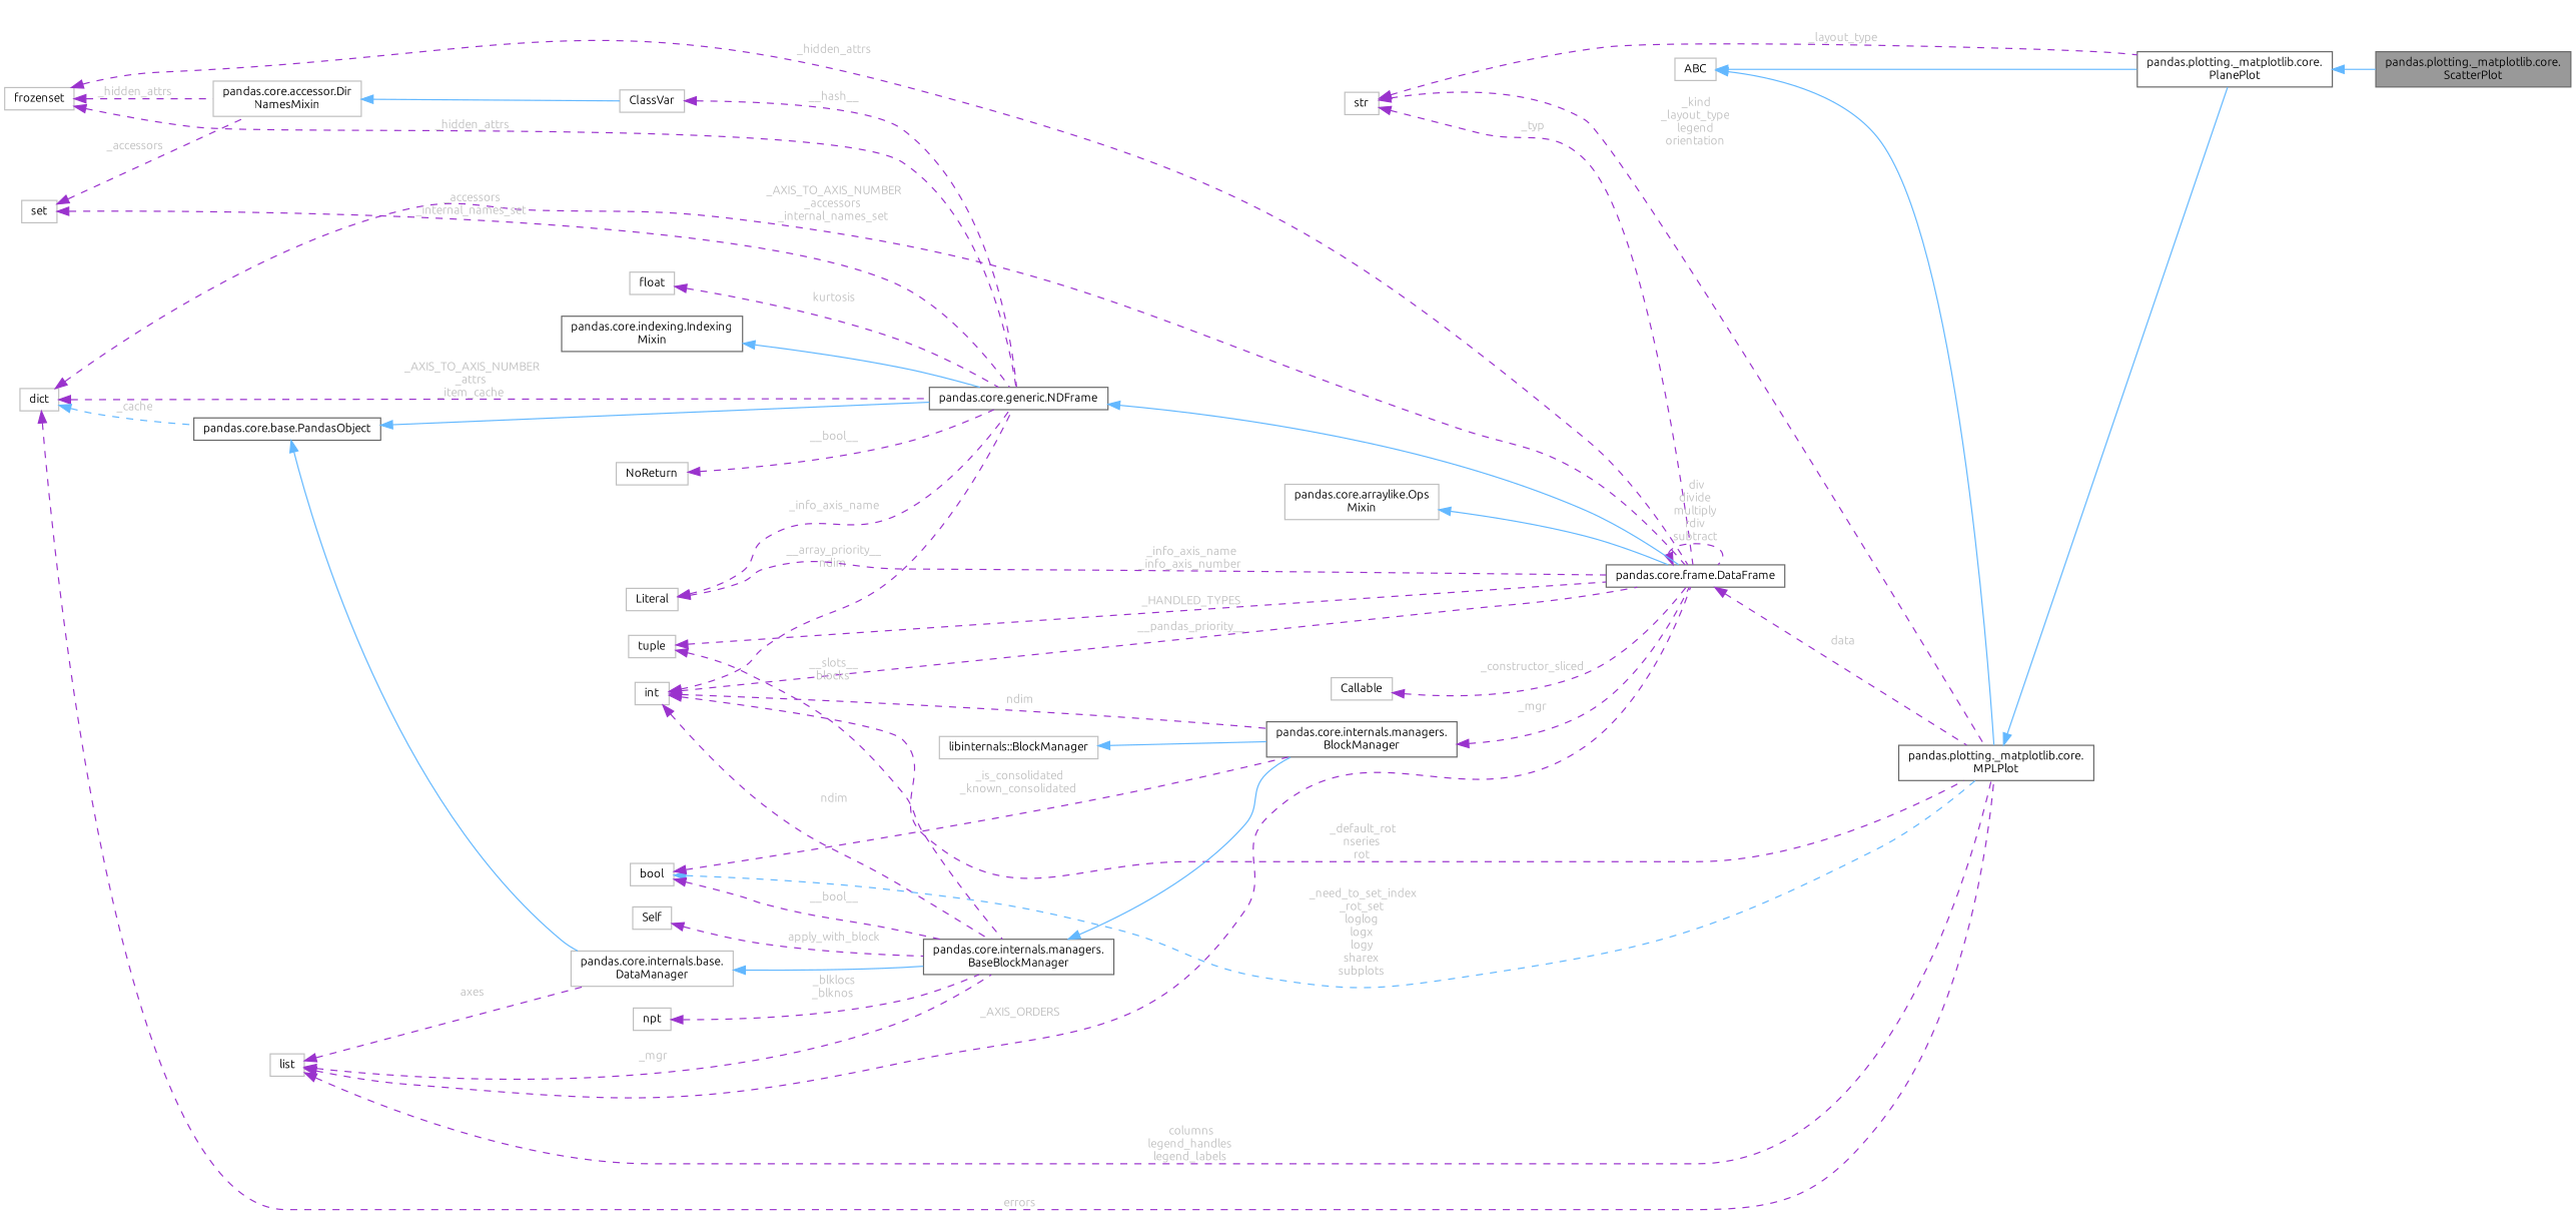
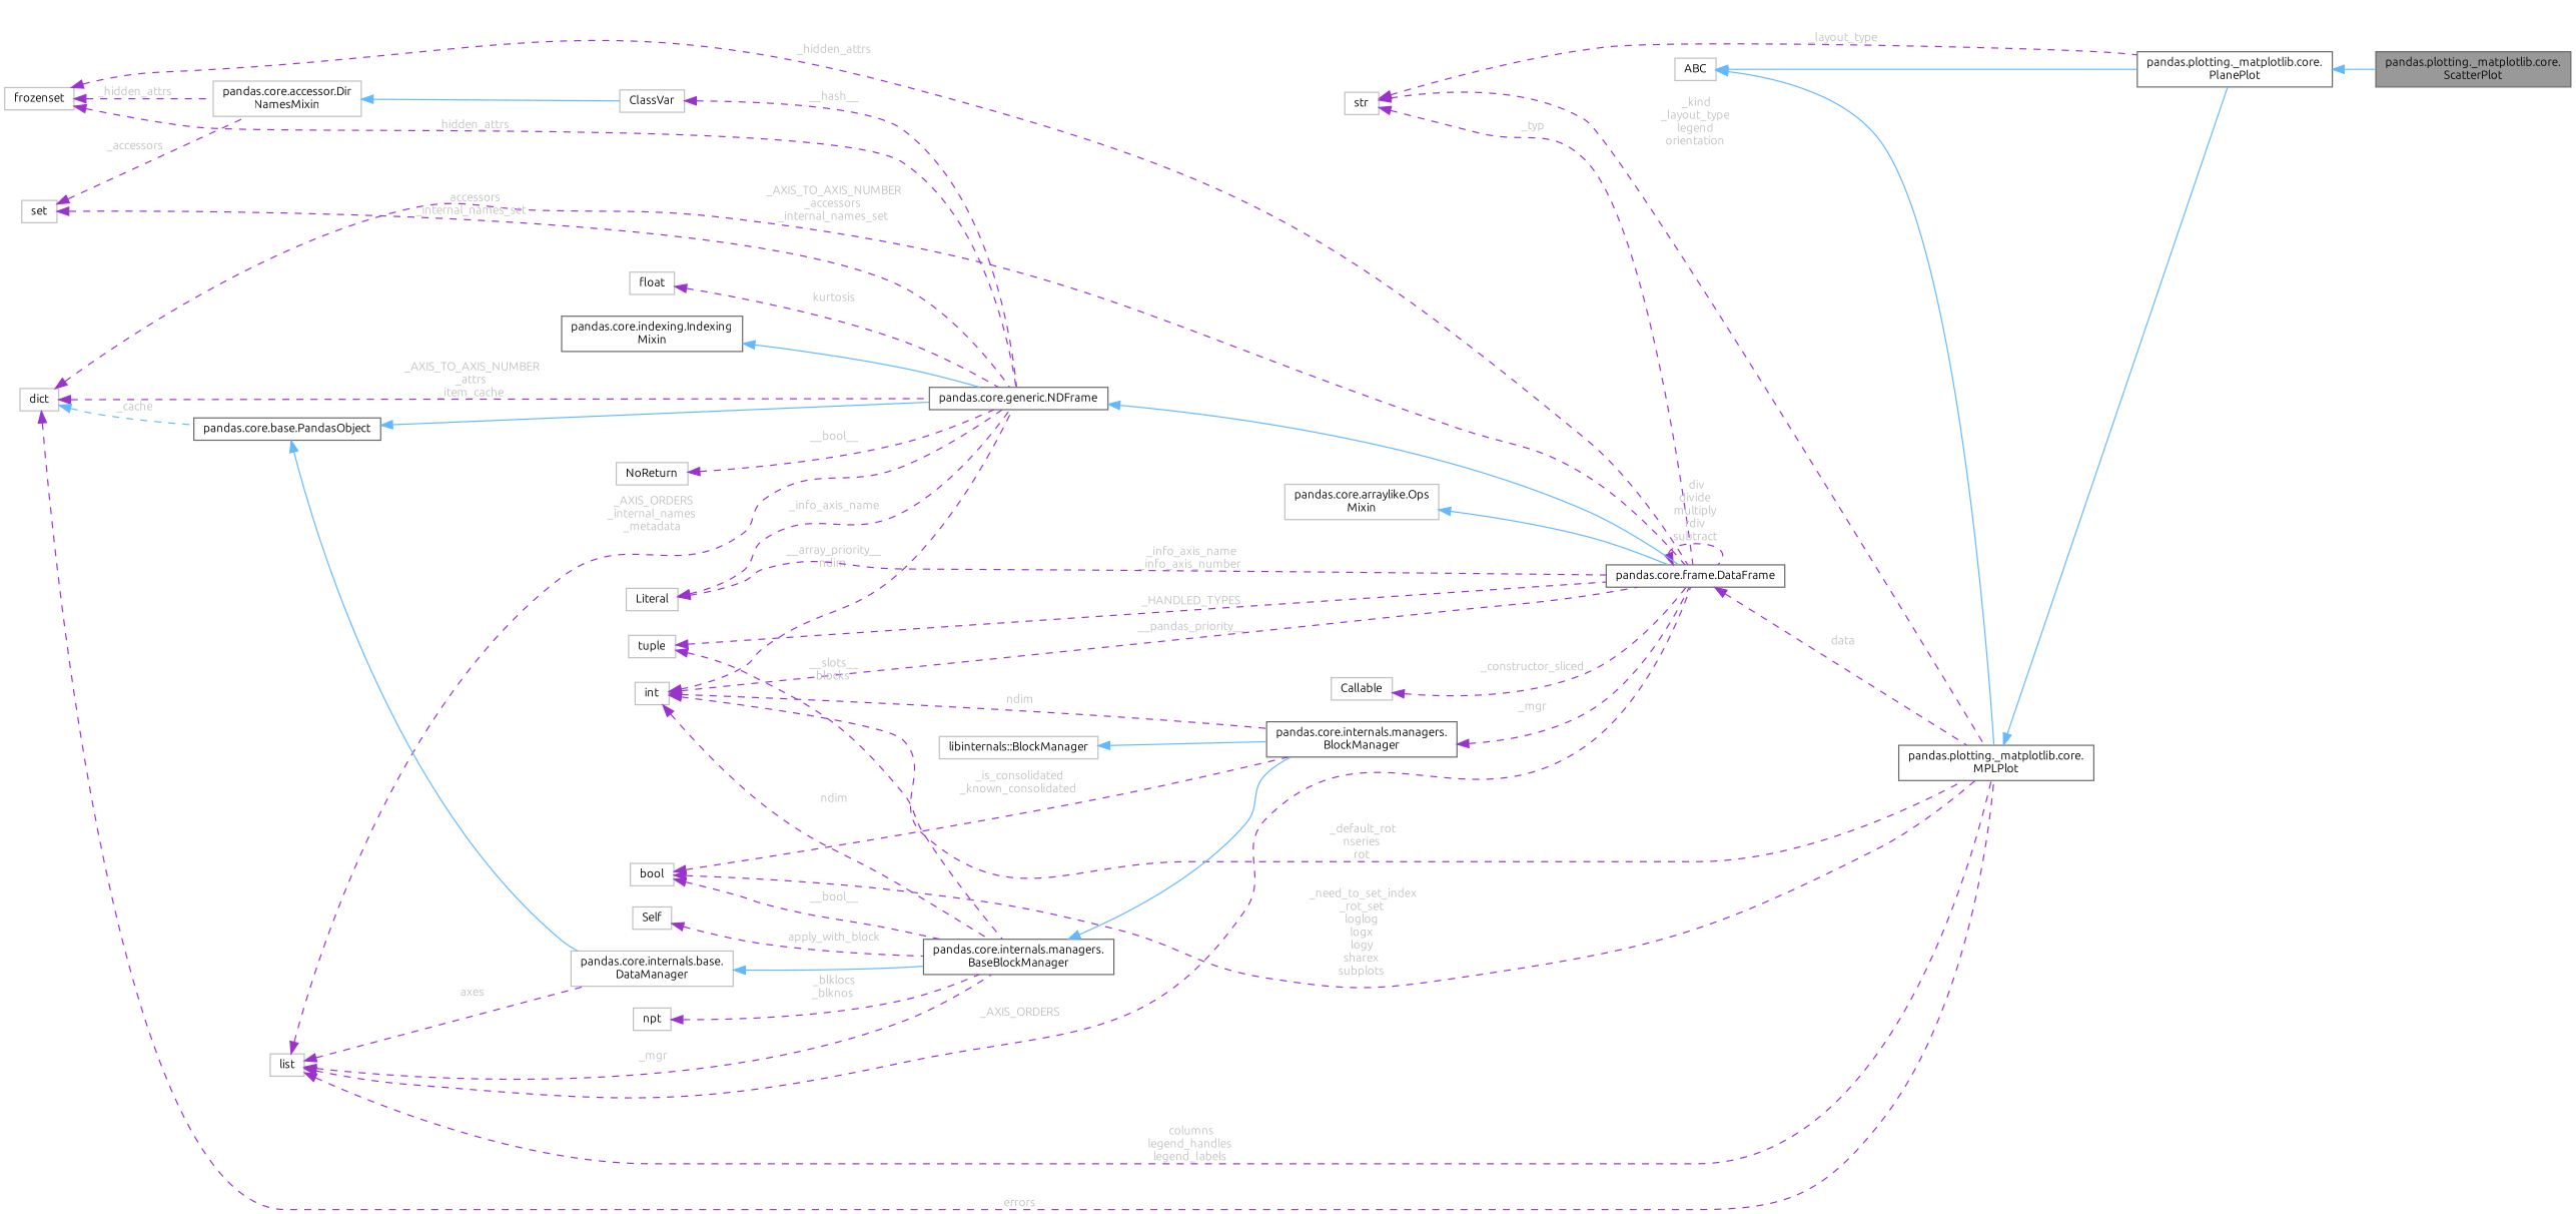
  digraph {
    fontname=Ubuntu
    rankdir=LR
    node [color=grey75 fillcolor=white fontname=Ubuntu fontsize=10 shape=box style=filled]
    edge [color=darkorchid3 dir=back fontname=Ubuntu fontsize=10 labelfontname=Helvetica labelfontsize=10 style=dashed fontcolor=grey]
    n1 [color=gray40 fillcolor=grey60 fontcolor=black height=0.2 label="pandas.plotting._matplotlib.core.\lScatterPlot" width=0.4]
    n2 [color=gray40 height=0.2 label="pandas.plotting._matplotlib.core.\lPlanePlot" width=0.4]
    n3 [color=gray40 height=0.2 label="pandas.plotting._matplotlib.core.\lMPLPlot" width=0.4]
    n4 [height=0.2 label=ABC width=0.4]
    n5 [height=0.2 label=str width=0.4]
    n6 [color=gray40 height=0.2 label="pandas.core.frame.DataFrame" width=0.4]
    n7 [height=0.2 label=int width=0.4]
    n8 [color=gray40 height=0.2 label="pandas.core.generic.NDFrame" width=0.4]
    n9 [color=gray40 height=0.2 label="pandas.core.internals.managers.\lBlockManager" width=0.4]
    n10 [color=gray40 height=0.2 label="pandas.core.internals.managers.\lBaseBlockManager" width=0.4]
    n11 [height=0.2 label=bool width=0.4]
    n12 [height=0.2 label=list width=0.4]
    n13 [height=0.2 label="pandas.core.internals.base.\lDataManager" width=0.4]
    n14 [height=0.2 label=dict width=0.4]
    n15 [color=gray40 height=0.2 label="pandas.core.base.PandasObject" width=0.4]
    n16 [height=0.2 label="pandas.core.accessor.Dir\lNamesMixin" width=0.4]
    n17 [height=0.2 label=ClassVar width=0.4]
    n18 [height=0.2 label=set width=0.4]
    n19 [height=0.2 label=frozenset width=0.4]
    n20 [color=gray40 height=0.2 label="pandas.core.indexing.Indexing\lMixin" width=0.4]
    n21 [height=0.2 label=Literal width=0.4]
    n22 [height=0.2 label=NoReturn width=0.4]
    n23 [height=0.2 label=float width=0.4]
    n24 [height=0.2 label="pandas.core.arraylike.Ops\lMixin" width=0.4]
    n25 [height=0.2 label=tuple width=0.4]
    n26 [height=0.2 label="libinternals::BlockManager" width=0.4]
    n27 [height=0.2 label=npt width=0.4]
    n28 [height=0.2 label=Self width=0.4]
    n29 [height=0.2 label=Callable width=0.4]
    n2 -> n1 [color=steelblue1 style=solid fontcolor=""]
    n3 -> n2 [color=steelblue1 style=solid fontcolor=""]
    n4 -> n2 [color=steelblue1 style=solid fontcolor=""]
    n4 -> n3 [color=steelblue1 style=solid fontcolor=""]
    n5 -> n2 [label=" _layout_type"]
    n5 -> n3 [label=" _kind\n_layout_type\nlegend\norientation"]
    n5 -> n6 [label=" _typ"]
    n6 -> n3 [label=" data"]
    n6 -> n6 [label=" div\ndivide\nmultiply\nrdiv\nsubtract"]
    n7 -> n3 [label=" _default_rot\nnseries\nrot"]
    n7 -> n6 [label=" __pandas_priority__"]
    n7 -> n8 [label=" __array_priority__\nndim"]
    n7 -> n9 [label=" ndim"]
    n7 -> n10 [label=" ndim"]
    n8 -> n6 [color=steelblue1 style=solid fontcolor=""]
    n9 -> n6 [label=" _mgr"]
    n10 -> n9 [color=steelblue1 style=solid fontcolor=""]
-   n11 -> n3 [color=steelblue1 label=" _need_to_set_index\n_rot_set\nloglog\nlogx\nlogy\nsharex\nsubplots"]
+   n11 -> n3 [label=" _need_to_set_index\n_rot_set\nloglog\nlogx\nlogy\nsharex\nsubplots"]
    n11 -> n9 [label=" _is_consolidated\n_known_consolidated"]
    n11 -> n10 [label=" __bool__"]
    n12 -> n3 [label=" columns\nlegend_handles\nlegend_labels"]
    n12 -> n6 [label=" _AXIS_ORDERS"]
+   n12 -> n8 [label=" _AXIS_ORDERS\n_internal_names\n_metadata"]
    n12 -> n10 [label=" _mgr"]
    n12 -> n13 [label=" axes"]
    n13 -> n10 [color=steelblue1 style=solid fontcolor=""]
    n14 -> n3 [label=" errors"]
    n14 -> n6 [label=" _AXIS_TO_AXIS_NUMBER\n_accessors\n_internal_names_set"]
    n14 -> n8 [label=" _AXIS_TO_AXIS_NUMBER\n_attrs\n_item_cache"]
    n14 -> n15 [color=steelblue1 label=" _cache"]
    n15 -> n8 [color=steelblue1 style=solid fontcolor=""]
    n15 -> n13 [color=steelblue1 style=solid fontcolor=""]
    n16 -> n17 [color=steelblue1 style=solid fontcolor=""]
    n17 -> n8 [label=" __hash__"]
    n18 -> n8 [label=" _accessors\n_internal_names_set"]
    n18 -> n16 [label=" _accessors"]
    n19 -> n6 [label=" _hidden_attrs"]
    n19 -> n8 [label=" _hidden_attrs"]
    n19 -> n16 [label=" _hidden_attrs"]
    n20 -> n8 [color=steelblue1 style=solid fontcolor=""]
    n21 -> n6 [label=" _info_axis_name\n_info_axis_number"]
    n21 -> n8 [label=" _info_axis_name"]
    n22 -> n8 [label=" __bool__"]
    n23 -> n8 [label=" kurtosis"]
    n24 -> n6 [color=steelblue1 style=solid fontcolor=""]
    n25 -> n6 [label=" _HANDLED_TYPES"]
    n25 -> n10 [label=" __slots__\nblocks"]
    n26 -> n9 [color=steelblue1 style=solid fontcolor=""]
    n27 -> n10 [label=" _blklocs\n_blknos"]
    n28 -> n10 [label=" apply_with_block"]
    n29 -> n6 [label=" _constructor_sliced"]
  }
